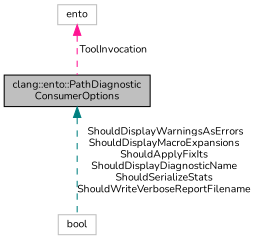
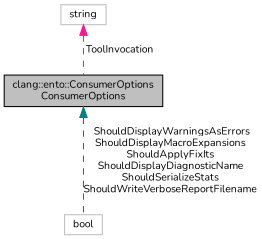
  digraph {
    fontname=Nunito
    node [color=grey75 fontname=Nunito fontsize=10 shape=record]
    edge [dir=back fontname=Nunito fontsize=10 labelfontname=Helvetica labelfontsize=10 style=dashed]
-   n1 [color=black fillcolor=grey75 fontcolor=black height=0.2 label="clang::ento::PathDiagnostic\lConsumerOptions" style=filled width=0.4]
+   n1 [color=black fillcolor=grey75 fontcolor=black height=0.2 label="clang::ento::ConsumerOptions\lConsumerOptions" style=filled width=0.4]
    n2 [height=0.2 label=bool width=0.4]
-   n3 [height=0.2 label=ento width=0.4]
+   n3 [height=0.2 label=string width=0.4]
    n1 -> n2 [color=teal label=" ShouldDisplayWarningsAsErrors\nShouldDisplayMacroExpansions\nShouldApplyFixIts\nShouldDisplayDiagnosticName\nShouldSerializeStats\nShouldWriteVerboseReportFilename"]
    n3 -> n1 [color=deeppink label=" ToolInvocation"]
  }
